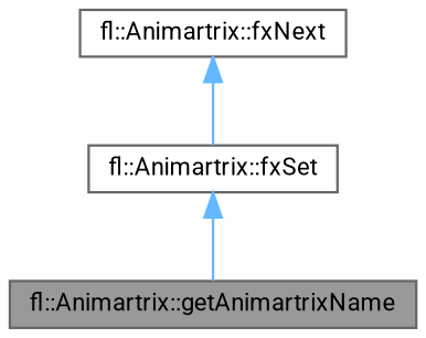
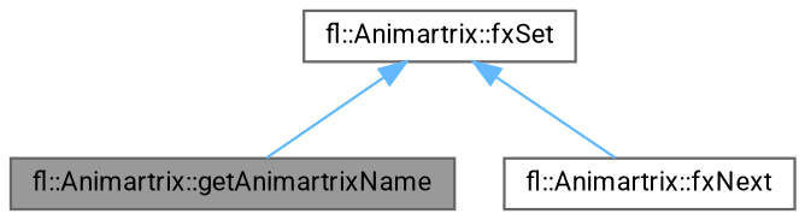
  digraph {
    fontname=Roboto
    rankdir=TB
    node [color=grey40 fillcolor=white fontname=Roboto fontsize=10 shape=box style=filled]
    edge [color=steelblue1 dir=back fontname=Roboto fontsize=10 labelfontname=Helvetica labelfontsize=10 style=solid]
    n1 [color=gray40 fillcolor=grey60 fontcolor=black height=0.2 label="fl::Animartrix::getAnimartrixName" width=0.4]
    n2 [height=0.2 label="fl::Animartrix::fxSet" width=0.4]
    n3 [height=0.2 label="fl::Animartrix::fxNext" width=0.4]
    n2 -> n1
-   n3 -> n2
+   n2 -> n3
  }
